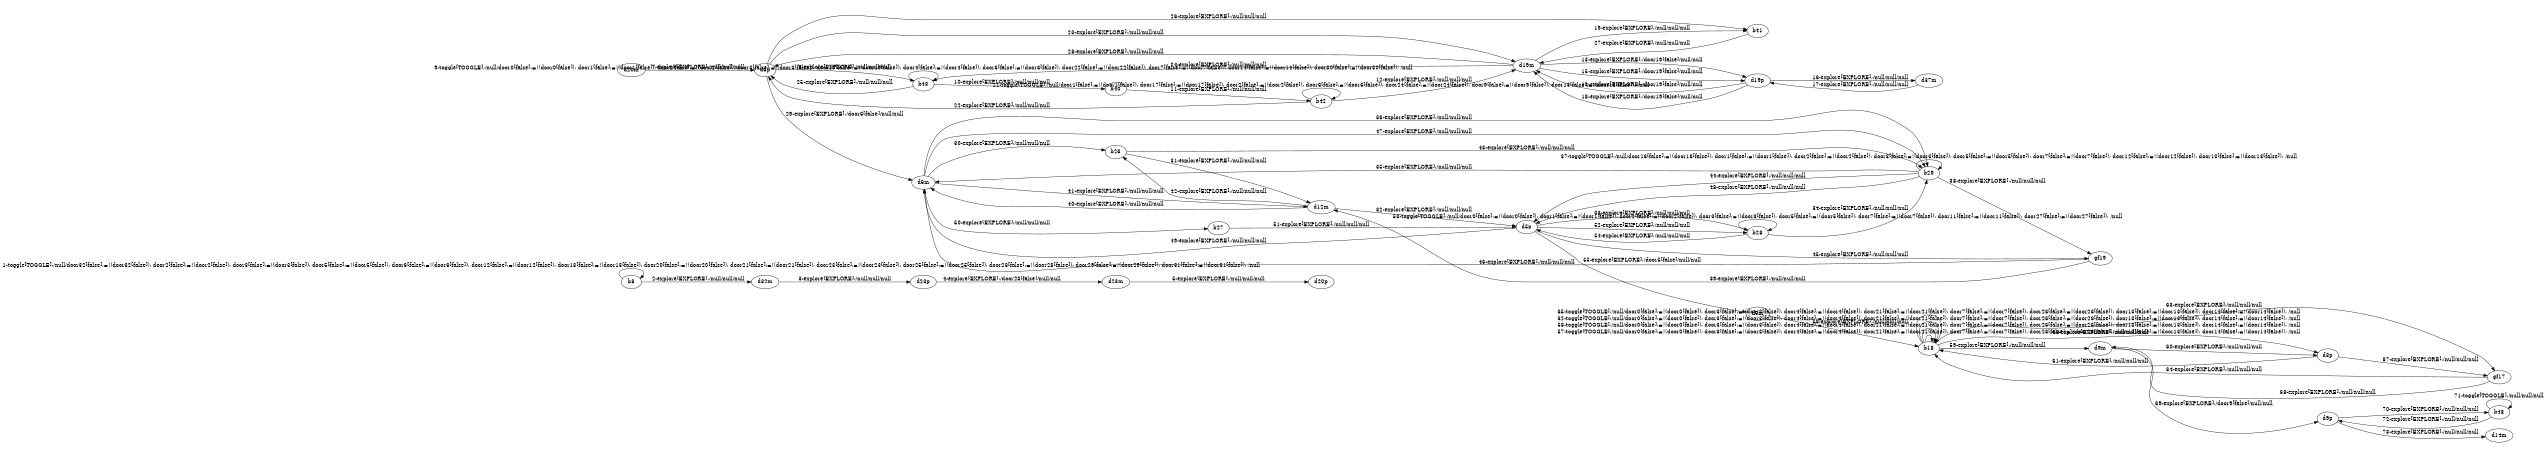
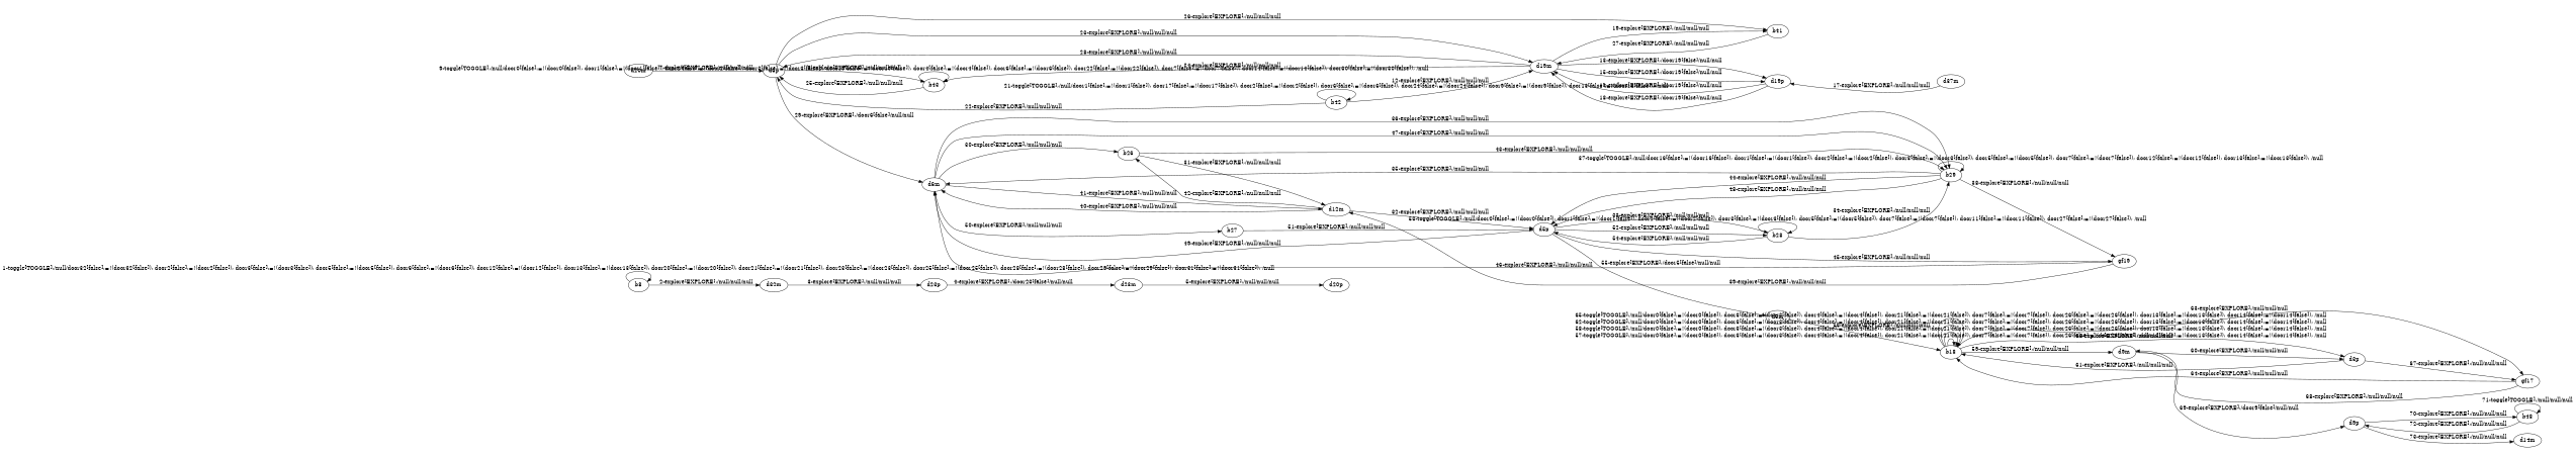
  digraph {
    rankdir=LR
    n1 [label=b8]
    d32m
    d23p
    d23m
    d20p
    d20m
    d6p
    b43
    d19m
    b41
    d6m
-   b40
    d19p
    b26
    d12m
    b29
    b27
    b42
    d37m
    d5p
    gf19
    b28
    d5m
    b18
    d9m
    d3p
    gf17
    d9p
    b48
    d14m
    n1 -> n1 [label="1-toggle[TOGGLE];/null/door32[false]:=!(door32[false]); door2[false]:=!(door2[false]); door3[false]:=!(door3[false]); door5[false]:=!(door5[false]); door6[false]:=!(door6[false]); door12[false]:=!(door12[false]); door13[false]:=!(door13[false]); door20[false]:=!(door20[false]); door21[false]:=!(door21[false]); door23[false]:=!(door23[false]); door25[false]:=!(door25[false]); door28[false]:=!(door28[false]); door29[false]:=!(door29[false]); door31[false]:=!(door31[false]); /null"]
    n1 -> d32m [label="2-explore[EXPLORE];/null/null/null"]
    d32m -> d23p [label="3-explore[EXPLORE];/null/null/null"]
    d23p -> d23m [label="4-explore[EXPLORE];/door23[false]/null/null"]
    d23m -> d20p [label="5-explore[EXPLORE];/null/null/null"]
    d20m -> d6p [label="7-explore[EXPLORE];/null/null/null"]
    d6p -> b43 [label="8-explore[EXPLORE];/null/null/null"]
    d6p -> d19m [label="23-explore[EXPLORE];/null/null/null"]
    d6p -> b41 [label="26-explore[EXPLORE];/null/null/null"]
    d6p -> d6m [label="29-explore[EXPLORE];/door6[false]/null/null"]
    b43 -> d6p [label="25-explore[EXPLORE];/null/null/null"]
    b43 -> b43 [label="9-toggle[TOGGLE];/null/door0[false]:=!(door0[false]); door1[false]:=!(door1[false]); door2[false]:=!(door2[false]); door3[false]:=!(door3[false]); door19[false]:=!(door19[false]); door4[false]:=!(door4[false]); door6[false]:=!(door6[false]); door22[false]:=!(door22[false]); door7[false]:=!(door7[false]); door14[false]:=!(door14[false]); door30[false]:=!(door30[false]); /null"]
-   b43 -> b40 [label="10-explore[EXPLORE];/null/null/null"]
    d19m -> d6p [label="28-explore[EXPLORE];/null/null/null"]
    d19m -> b43 [label="24-explore[EXPLORE];/null/null/null"]
    d19m -> b41 [label="19-explore[EXPLORE];/null/null/null"]
    d19m -> d19p [label="13-explore[EXPLORE];/door19[false]/null/null"]
    d19m -> d19p [label="15-explore[EXPLORE];/door19[false]/null/null"]
    b41 -> d19m [label="27-explore[EXPLORE];/null/null/null"]
    d6m -> b26 [label="30-explore[EXPLORE];/null/null/null"]
    d6m -> d12m [label="41-explore[EXPLORE];/null/null/null"]
    d6m -> b29 [label="36-explore[EXPLORE];/null/null/null"]
    d6m -> b29 [label="47-explore[EXPLORE];/null/null/null"]
    d6m -> b27 [label="50-explore[EXPLORE];/null/null/null"]
-   b40 -> b42 [label="11-explore[EXPLORE];/null/null/null"]
    d19p -> d19m [label="14-explore[EXPLORE];/door19[false]/null/null"]
    d19p -> d19m [label="18-explore[EXPLORE];/door19[false]/null/null"]
-   d19p -> d37m [label="16-explore[EXPLORE];/null/null/null"]
    b26 -> d12m [label="31-explore[EXPLORE];/null/null/null"]
    b26 -> b29 [label="43-explore[EXPLORE];/null/null/null"]
    d12m -> d6m [label="40-explore[EXPLORE];/null/null/null"]
    d12m -> b26 [label="42-explore[EXPLORE];/null/null/null"]
    d12m -> d5p [label="32-explore[EXPLORE];/null/null/null"]
    b29 -> d6m [label="35-explore[EXPLORE];/null/null/null"]
    b29 -> b29 [label="37-toggle[TOGGLE];/null/door16[false]:=!(door16[false]); door1[false]:=!(door1[false]); door2[false]:=!(door2[false]); door3[false]:=!(door3[false]); door5[false]:=!(door5[false]); door7[false]:=!(door7[false]); door12[false]:=!(door12[false]); door13[false]:=!(door13[false]); /null"]
    b29 -> d5p [label="44-explore[EXPLORE];/null/null/null"]
    b29 -> d5p [label="48-explore[EXPLORE];/null/null/null"]
    b29 -> gf19 [label="38-explore[EXPLORE];/null/null/null"]
    b27 -> d5p [label="51-explore[EXPLORE];/null/null/null"]
    b42 -> d6p [label="22-explore[EXPLORE];/null/null/null"]
    b42 -> d19m [label="12-explore[EXPLORE];/null/null/null"]
    b42 -> b42 [label="21-toggle[TOGGLE];/null/door1[false]:=!(door1[false]); door17[false]:=!(door17[false]); door2[false]:=!(door2[false]); door6[false]:=!(door6[false]); door24[false]:=!(door24[false]); door9[false]:=!(door9[false]); door13[false]:=!(door13[false]); /null"]
    d37m -> d19p [label="17-explore[EXPLORE];/null/null/null"]
    d5p -> d6m [label="49-explore[EXPLORE];/null/null/null"]
    d5p -> gf19 [label="45-explore[EXPLORE];/null/null/null"]
    d5p -> b28 [label="33-explore[EXPLORE];/null/null/null"]
    d5p -> b28 [label="52-explore[EXPLORE];/null/null/null"]
    d5p -> d5m [label="55-explore[EXPLORE];/door5[false]/null/null"]
    gf19 -> d6m [label="46-explore[EXPLORE];/null/null/null"]
    gf19 -> d12m [label="39-explore[EXPLORE];/null/null/null"]
    b28 -> b29 [label="34-explore[EXPLORE];/null/null/null"]
    b28 -> d5p [label="54-explore[EXPLORE];/null/null/null"]
    b28 -> b28 [label="53-toggle[TOGGLE];/null/door0[false]:=!(door0[false]); door1[false]:=!(door1[false]); door2[false]:=!(door2[false]); door3[false]:=!(door3[false]); door5[false]:=!(door5[false]); door7[false]:=!(door7[false]); door11[false]:=!(door11[false]); door27[false]:=!(door27[false]); /null"]
    d5m -> b18 [label="56-explore[EXPLORE];/null/null/null"]
    b18 -> b18 [label="57-toggle[TOGGLE];/null/door0[false]:=!(door0[false]); door3[false]:=!(door3[false]); door4[false]:=!(door4[false]); door21[false]:=!(door21[false]); door7[false]:=!(door7[false]); door26[false]:=!(door26[false]); door13[false]:=!(door13[false]); door14[false]:=!(door14[false]); /null"]
    b18 -> b18 [label="58-toggle[TOGGLE];/null/door0[false]:=!(door0[false]); door3[false]:=!(door3[false]); door4[false]:=!(door4[false]); door21[false]:=!(door21[false]); door7[false]:=!(door7[false]); door26[false]:=!(door26[false]); door13[false]:=!(door13[false]); door14[false]:=!(door14[false]); /null"]
    b18 -> b18 [label="62-toggle[TOGGLE];/null/door0[false]:=!(door0[false]); door3[false]:=!(door3[false]); door4[false]:=!(door4[false]); door21[false]:=!(door21[false]); door7[false]:=!(door7[false]); door26[false]:=!(door26[false]); door13[false]:=!(door13[false]); door14[false]:=!(door14[false]); /null"]
    b18 -> b18 [label="65-toggle[TOGGLE];/null/door0[false]:=!(door0[false]); door3[false]:=!(door3[false]); door4[false]:=!(door4[false]); door21[false]:=!(door21[false]); door7[false]:=!(door7[false]); door26[false]:=!(door26[false]); door13[false]:=!(door13[false]); door14[false]:=!(door14[false]); /null"]
    b18 -> d9m [label="59-explore[EXPLORE];/null/null/null"]
    b18 -> d3p [label="66-explore[EXPLORE];/null/null/null"]
    b18 -> gf17 [label="63-explore[EXPLORE];/null/null/null"]
    d9m -> d3p [label="60-explore[EXPLORE];/null/null/null"]
    d9m -> d9p [label="69-explore[EXPLORE];/door9[false]/null/null"]
    d3p -> b18 [label="61-explore[EXPLORE];/null/null/null"]
    d3p -> gf17 [label="67-explore[EXPLORE];/null/null/null"]
    gf17 -> b18 [label="64-explore[EXPLORE];/null/null/null"]
    gf17 -> d9m [label="68-explore[EXPLORE];/null/null/null"]
    d9p -> b48 [label="70-explore[EXPLORE];/null/null/null"]
    d9p -> d14m [label="73-explore[EXPLORE];/null/null/null"]
    b48 -> d9p [label="72-explore[EXPLORE];/null/null/null"]
    b48 -> b48 [label="71-toggle[TOGGLE];/null/null/null"]
  }
